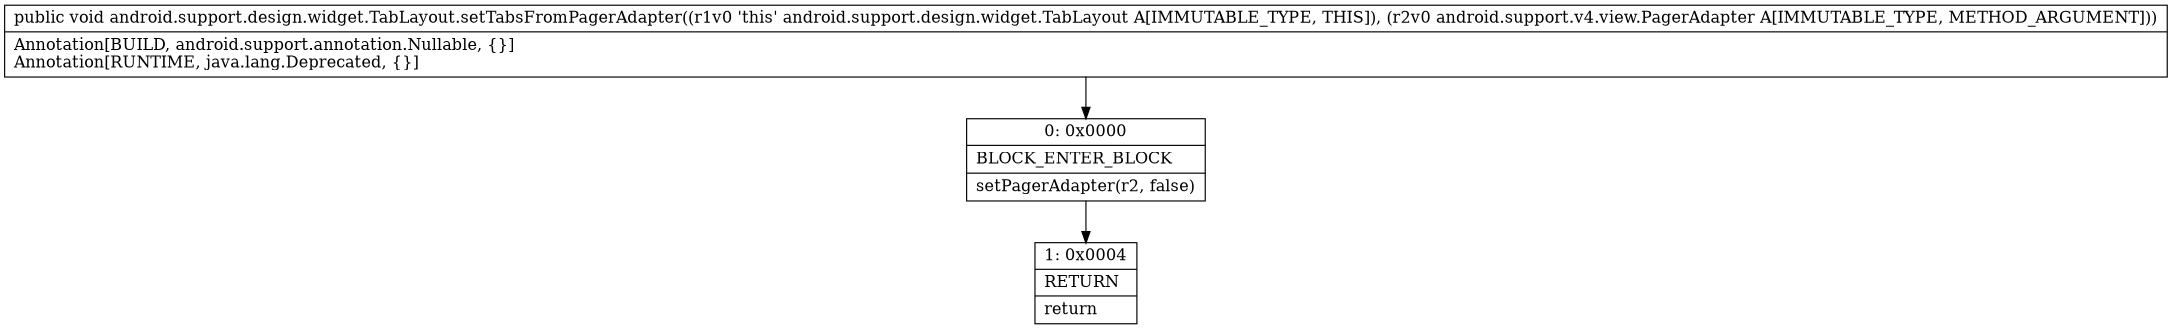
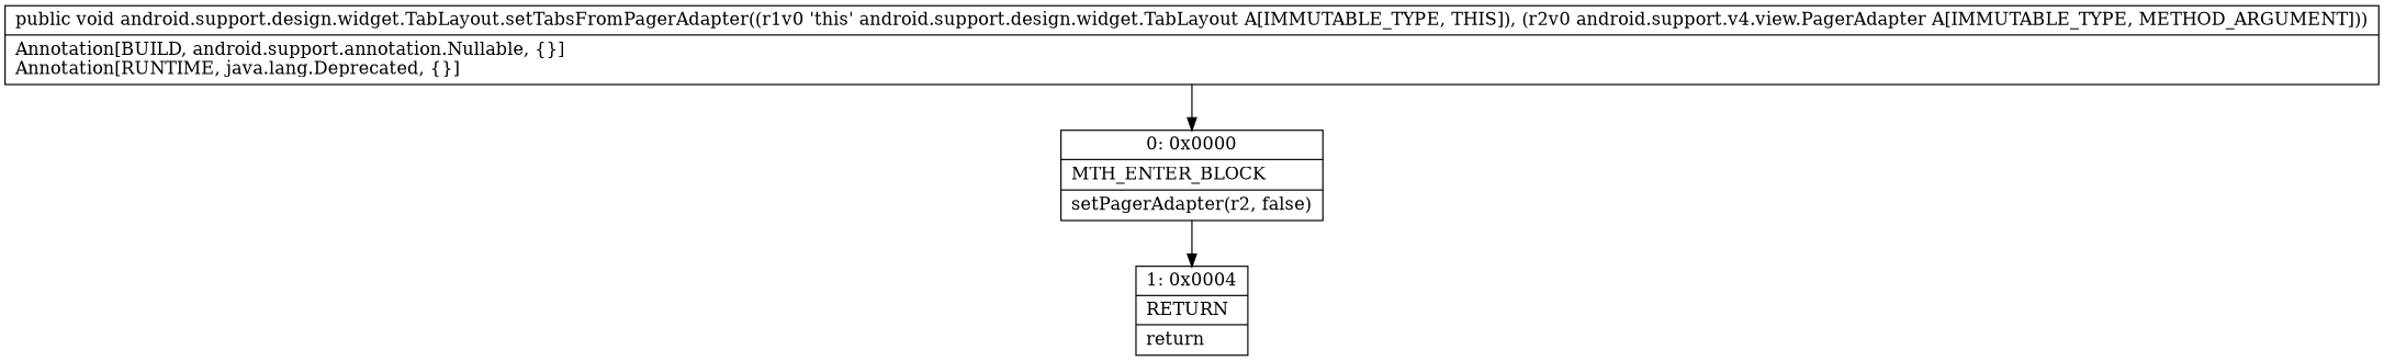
  digraph {
    node [shape=record]
-   n1 [label="{0\:\ 0x0000|BLOCK_ENTER_BLOCK\l|setPagerAdapter(r2, false)\l}"]
+   n1 [label="{0\:\ 0x0000|MTH_ENTER_BLOCK\l|setPagerAdapter(r2, false)\l}"]
    n2 [label="{1\:\ 0x0004|RETURN\l|return\l}"]
    n3 [label="{public void android.support.design.widget.TabLayout.setTabsFromPagerAdapter((r1v0 'this' android.support.design.widget.TabLayout A[IMMUTABLE_TYPE, THIS]), (r2v0 android.support.v4.view.PagerAdapter A[IMMUTABLE_TYPE, METHOD_ARGUMENT]))  | Annotation[BUILD, android.support.annotation.Nullable, \{\}]\lAnnotation[RUNTIME, java.lang.Deprecated, \{\}]\l}"]
    n1 -> n2
    n3 -> n1
  }
